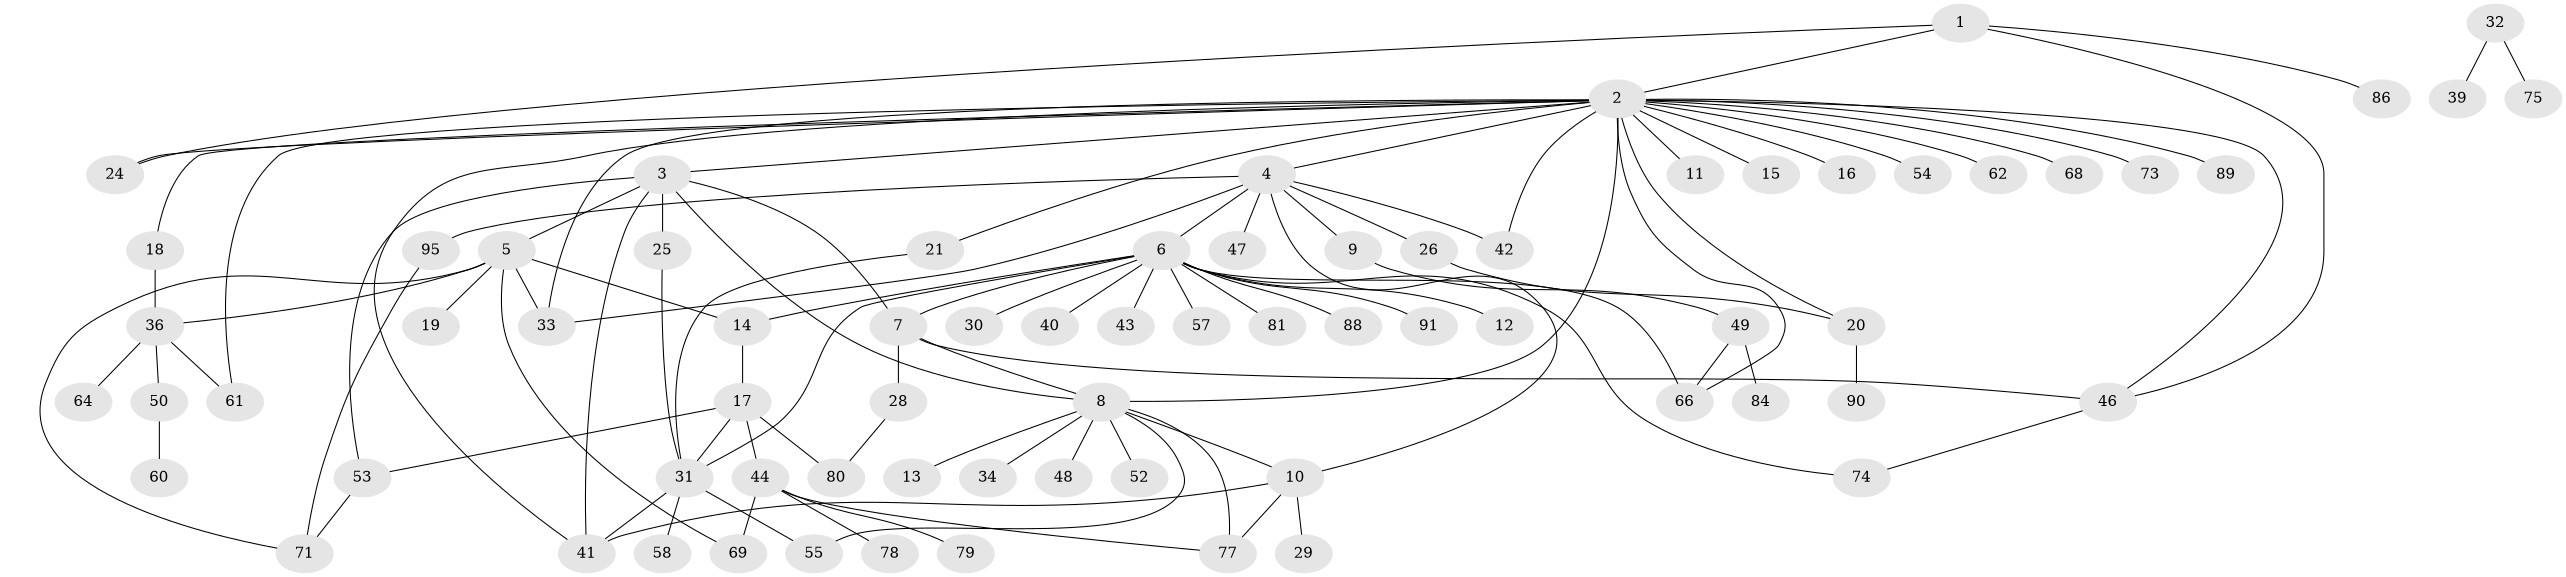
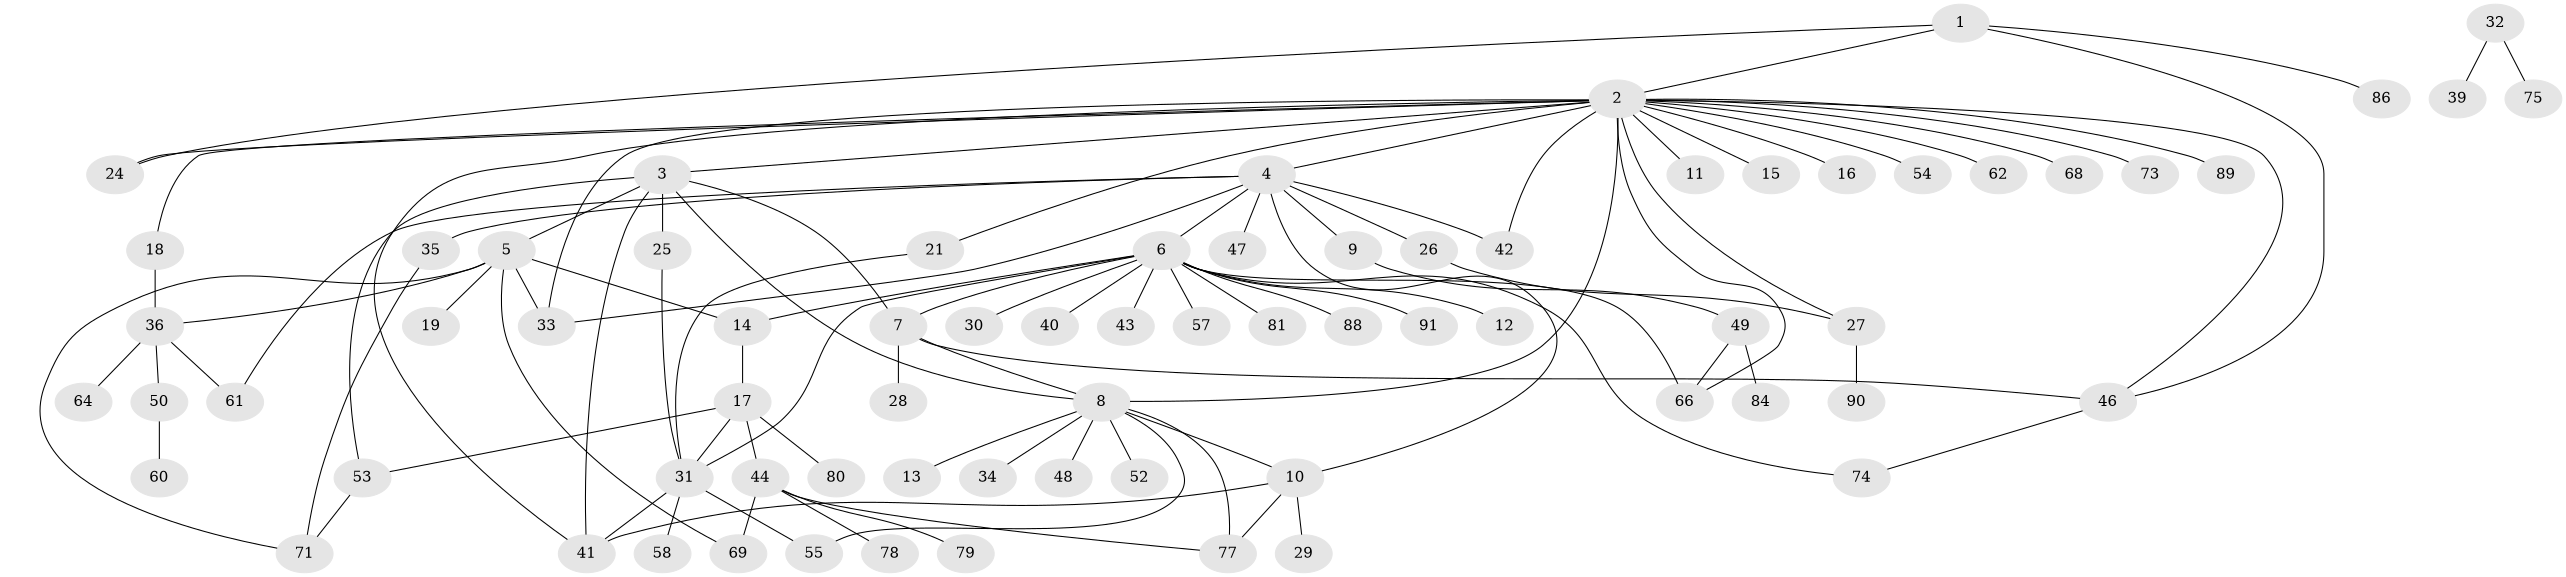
  graph {
    node [color=gray90 style=filled]
    2 [super="+37"]
    24
    46 [super="+56"]
    3 [super="+52"]
    4 [super="+23"]
    8 [super="+45"]
    11
    15
    16
    18
    21
-   27 [super="+66" label=20]
+   27 [super="+66"]
    33 [super="+38"]
    41
    42
    54
    61
    62
    n19 [label=66]
    68
    73
    89
    1
    86
    74
    5 [super="+63"]
    7 [super="+82"]
    25
    53
    6 [super="+59"]
    9
    10 [super="+85"]
    26
-   35 [label=95]
+   35
    47
    13
    34
    48
    n39 [label=52]
    55
    77 [super="+92"]
    36 [super="+65"]
    31 [super="+83"]
    90
    14 [super="+20"]
    19
    69 [super="+76"]
    71 [super="+87"]
    28
    12
    30
    40
    43
    57
    81
    88
    91
    49
    29
    17 [super="+22"]
    50
    64
    58
    80
    32 [super="+72"]
    39
    75
    84
    44 [super="+70"]
    78
    79
    60
    2 -- 24
    2 -- 46
    2 -- 3
    2 -- 4
    2 -- 8
    2 -- 11
    2 -- 15
    2 -- 16
    2 -- 18
    2 -- 21
    2 -- 27
    2 -- 33
    2 -- 41
    2 -- 42
    2 -- 54
-   2 -- 61
+   4 -- 61
    2 -- 62
    2 -- n19
    2 -- 68
    2 -- 73
    2 -- 89
    46 -- 74
    3 -- 8
    3 -- 41
    3 -- 5
    3 -- 7
    3 -- 25
    3 -- 53
    4 -- 33
    4 -- 42
    4 -- 6
    4 -- 9
    4 -- 10
    4 -- 26
    4 -- 35
    4 -- 47
    8 -- 10
    8 -- 13
    8 -- 34
    8 -- 48
    8 -- n39
    8 -- 55
    8 -- 77
    18 -- 36
    21 -- 31
    27 -- 90
    1 -- 2
    1 -- 24
    1 -- 46
    1 -- 86
    5 -- 33
    5 -- 36
    5 -- 14
    5 -- 19
    5 -- 69
    5 -- 71
    7 -- 46
    7 -- 8
    7 -- 28
    25 -- 31
    53 -- 71
    6 -- n19
    6 -- 74
    6 -- 7
    6 -- 31
    6 -- 14
    6 -- 12
    6 -- 30
    6 -- 40
    6 -- 43
    6 -- 57
    6 -- 81
    6 -- 88
    6 -- 91
    9 -- 49
    10 -- 41
    10 -- 77
    10 -- 29
    26 -- 27
    35 -- 71
    36 -- 61
    36 -- 50
    36 -- 64
    31 -- 41
    31 -- 55
    31 -- 58
    14 -- 17
-   28 -- 80
    49 -- n19
    49 -- 84
    17 -- 53
    17 -- 31 [weight=2]
    17 -- 80
    17 -- 44
    50 -- 60
    32 -- 39
    32 -- 75
    44 -- 77
    44 -- 69
    44 -- 78
    44 -- 79
  }
